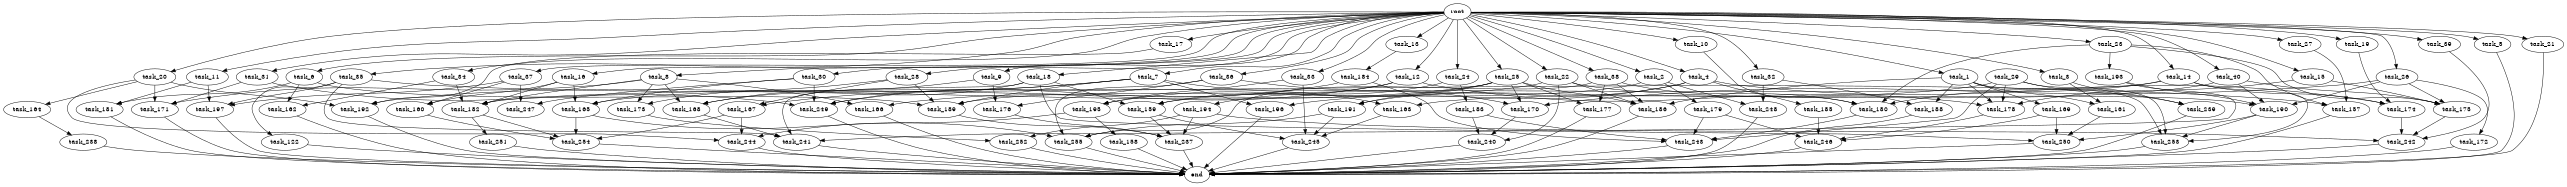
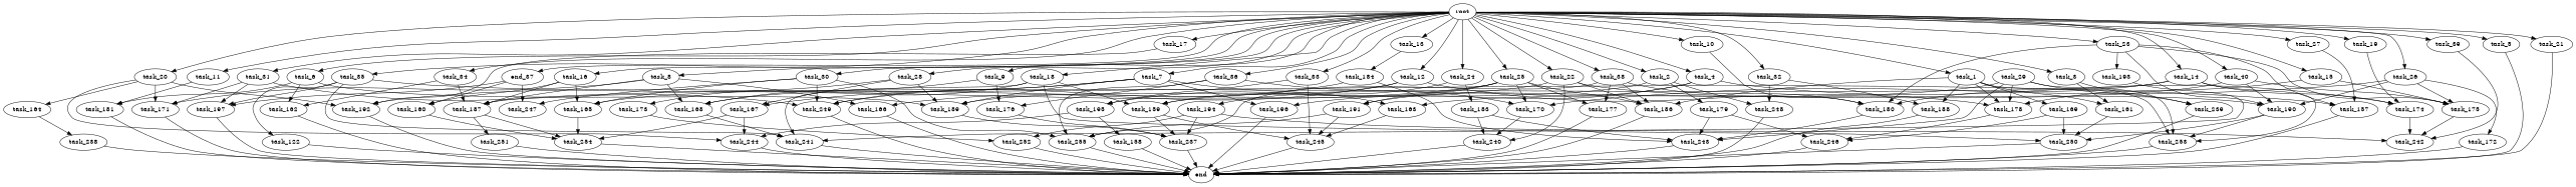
  digraph {
    task_8
    task_173
    task_166
-   task_187 [label=task_182]
+   task_187
    task_168
    task_171
    task_252
    end
    task_251
    task_254
    task_241
    task_239
    task_158
    task_17
    task_192
    task_32
    task_188
    task_248
    root
    task_26
    task_15
    task_33
    task_13
    task_30
    task_5
    task_6
    task_7
    task_22
    task_3
    task_35
    task_16
    task_12
    task_21
    task_18
    task_31
    task_9
    task_28
    task_34
    task_10
    task_2
    task_39
    task_14
    task_24
    task_38
    task_19
    task_36
    task_25
    task_4
    task_40
    task_27
    task_23
-   task_37
+   task_37 [label=end_37]
    task_1
    task_11
    task_20
    task_175
    task_170
    task_172
    task_190
    task_178
    task_245
    task_195
    task_184
    task_247
    task_165
    task_249
    task_181
    task_162
    task_189
    task_167
    task_163
    task_196
    task_186
    task_240
    task_161
    task_157
    n77 [label=task_122]
    task_197
    task_160
    task_159
    task_250
    task_176
    task_29
    task_243
    task_253
    task_180
    task_179
    task_242
    task_174
    task_183
    task_194
    task_255
    task_177
    task_191
-   task_185
    task_193
    task_169
    task_244
    task_164
    task_237
    task_246
    task_238
-   task_8 -> task_173
    task_8 -> task_166
    task_8 -> task_187
    task_8 -> task_168
    task_8 -> task_171
    task_173 -> task_252
    task_166 -> end
    task_187 -> task_251
    task_187 -> task_254
    task_168 -> task_241
    task_171 -> end
    task_252 -> end
    task_251 -> end
    task_254 -> end
    task_241 -> end
    task_239 -> end
    task_158 -> end
    task_17 -> task_192
    task_192 -> end
    task_32 -> task_188
    task_32 -> task_248
    task_188 -> end
    task_248 -> end
    root -> task_8
    root -> task_17
    root -> task_32
    root -> task_26
    root -> task_15
    root -> task_33
    root -> task_13
    root -> task_30
    root -> task_5
    root -> task_6
    root -> task_7
    root -> task_22
    root -> task_3
    root -> task_35
    root -> task_16
    root -> task_12
    root -> task_21
    root -> task_18
    root -> task_31
    root -> task_9
    root -> task_28
    root -> task_34
    root -> task_10
    root -> task_2
    root -> task_39
    root -> task_14
    root -> task_24
    root -> task_38
    root -> task_19
    root -> task_36
    root -> task_25
    root -> task_4
    root -> task_40
    root -> task_27
    root -> task_23
    root -> task_37
    root -> task_1
    root -> task_11
    root -> task_20
    task_26 -> task_175
    task_26 -> task_170
    task_26 -> task_172
    task_26 -> task_190
    task_15 -> task_175
    task_15 -> task_178
    task_33 -> task_245
    task_33 -> task_195
    task_13 -> task_184
    task_30 -> task_247
    task_30 -> task_165
    task_30 -> task_249
    task_5 -> end
    task_6 -> task_181
    task_6 -> task_162
    task_6 -> task_189
    task_7 -> task_249
    task_7 -> task_189
    task_7 -> task_167
    task_7 -> task_163
    task_7 -> task_196
    task_22 -> task_190
    task_22 -> task_165
    task_22 -> task_186
    task_22 -> task_240
    task_3 -> task_239
    task_3 -> task_161
    task_35 -> task_241
    task_35 -> task_157
    task_35 -> n77
    task_35 -> task_197
    task_16 -> task_187
    task_16 -> task_165
    task_16 -> task_160
    task_12 -> task_166
    task_12 -> task_178
    task_12 -> task_159
    task_21 -> end
    task_18 -> task_168
    task_18 -> task_241
    task_18 -> task_159
    task_18 -> task_250
    task_31 -> task_171
    task_31 -> task_249
    task_9 -> task_168
    task_9 -> task_176
    task_28 -> task_173
    task_28 -> task_189
    task_28 -> task_167
    task_34 -> task_187
    task_34 -> task_162
    task_10 -> task_180
    task_2 -> task_248
    task_2 -> task_189
    task_2 -> task_179
    task_39 -> task_242
    task_14 -> task_187
    task_14 -> task_253
    task_14 -> task_180
    task_14 -> task_174
    task_24 -> task_183
    task_24 -> task_194
    task_38 -> task_186
    task_38 -> task_180
    task_38 -> task_255
    task_38 -> task_177
    task_19 -> task_174
    task_36 -> task_170
    task_36 -> task_176
    task_36 -> task_255
    task_25 -> task_192
    task_25 -> task_170
    task_25 -> task_195
    task_25 -> task_186
    task_25 -> task_177
    task_25 -> task_191
    task_4 -> task_196
    task_4 -> task_174
    task_4 -> task_191
-   task_4 -> task_185
    task_40 -> task_175
    task_40 -> task_190
    task_40 -> task_163
    task_27 -> task_157
    task_23 -> task_175
-   task_193 -> task_190
+   task_23 -> task_190
    task_23 -> task_157
    task_23 -> task_180
    task_23 -> task_193
    task_37 -> task_247
    task_37 -> task_197
    task_37 -> task_160
    task_1 -> task_188
    task_1 -> task_178
    task_1 -> task_186
    task_1 -> task_161
    task_1 -> task_253
    task_1 -> task_169
    task_11 -> task_181
-   task_11 -> task_197
+   task_31 -> task_197
    task_20 -> task_171
    task_20 -> task_192
    task_20 -> task_244
    task_20 -> task_164
    task_175 -> task_242
    task_170 -> task_240
    task_172 -> end
    task_190 -> task_250
    task_190 -> task_253
    task_178 -> task_246
    task_245 -> end
    task_195 -> task_158
    task_195 -> task_244
    task_184 -> task_249
    task_184 -> task_243
    task_165 -> task_254
-   task_165 -> task_255
+   task_30 -> task_255
    task_249 -> end
    task_181 -> end
    task_162 -> end
    task_189 -> task_237
    task_167 -> task_254
    task_167 -> task_244
    task_163 -> task_245
    task_196 -> end
    task_186 -> end
    task_240 -> end
    task_161 -> task_250
    task_157 -> end
    n77 -> end
    task_197 -> end
    task_160 -> task_254
    task_159 -> task_245
    task_159 -> task_237
    task_250 -> end
    task_176 -> task_237
    task_29 -> task_239
    task_29 -> task_178
    task_29 -> task_159
    task_29 -> task_243
    task_29 -> task_253
    task_243 -> end
    task_253 -> end
    task_180 -> task_243
    task_179 -> task_243
    task_179 -> task_246
-   task_242 -> end
    task_174 -> task_242
    task_183 -> task_240
    task_183 -> task_243
    task_194 -> task_252
    task_194 -> task_242
    task_194 -> task_237
    task_255 -> end
    task_177 -> end
    task_191 -> task_245
    task_191 -> task_255
-   task_185 -> task_246
    task_193 -> task_241
    task_169 -> task_250
    task_169 -> task_246
    task_244 -> end
    task_164 -> task_238
    task_237 -> end
    task_246 -> end
    task_238 -> end
  }
